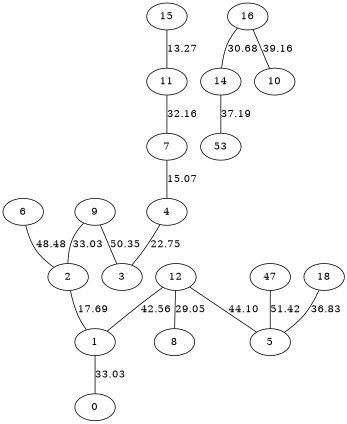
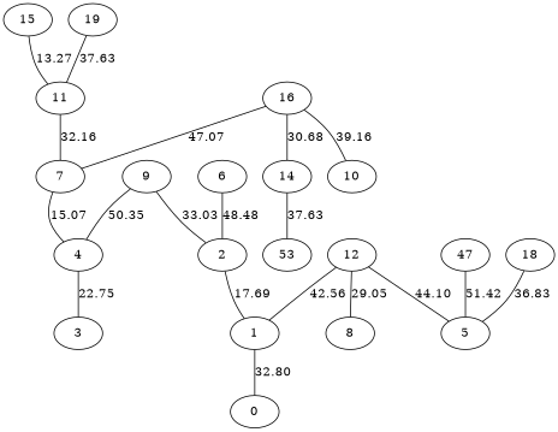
  graph {
    1
    0
    4
    3
    6
    2
    7
    9
    11
    12
    5
    8
    n13 [label=53]
    14
    15
    16
    10
    n18 [label=47]
    18
-   1 -- 0 [label=33.03]
+   19
+   1 -- 0 [label=32.80]
    4 -- 3 [label=22.75]
    6 -- 2 [label=48.48]
    2 -- 1 [label=17.69]
    7 -- 4 [label=15.07]
-   9 -- 3 [label=50.35]
+   9 -- 4 [label=50.35]
    9 -- 2 [label=33.03]
    11 -- 7 [label=32.16]
    12 -- 1 [label=42.56]
    12 -- 5 [label=44.10]
    12 -- 8 [label=29.05]
-   14 -- n13 [label=37.19]
+   14 -- n13 [label=37.63]
    15 -- 11 [label=13.27]
+   16 -- 7 [label=47.07]
    16 -- 14 [label=30.68]
    16 -- 10 [label=39.16]
    n18 -- 5 [label=51.42]
    18 -- 5 [label=36.83]
+   19 -- 11 [label=37.63]
  }
